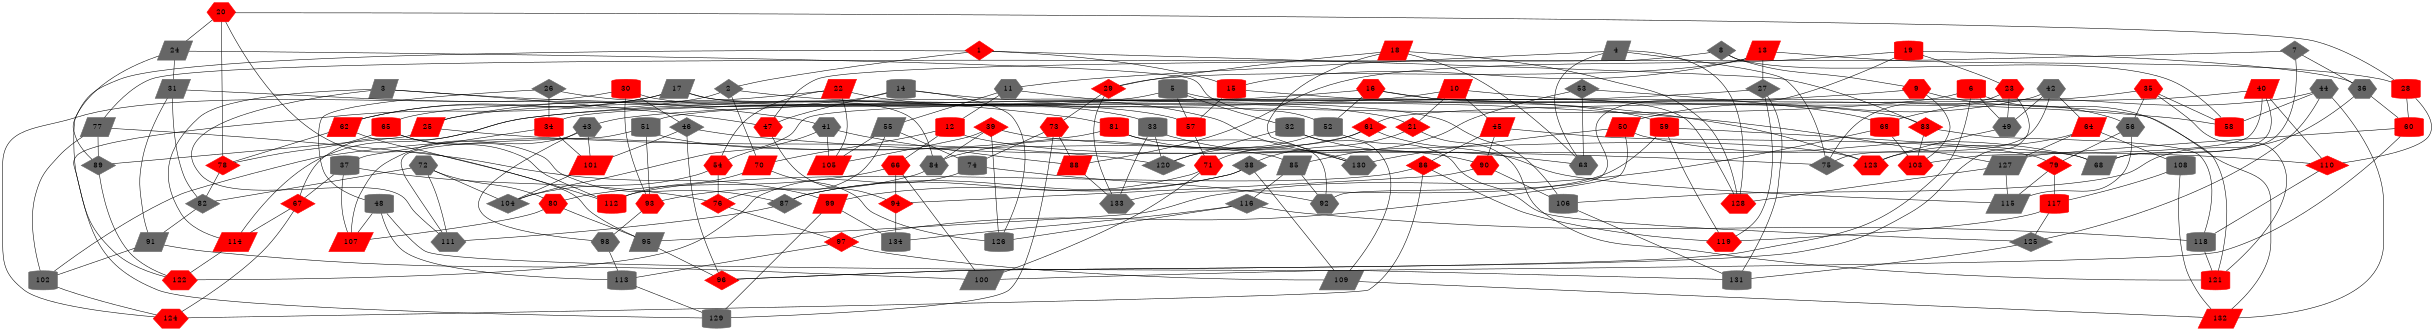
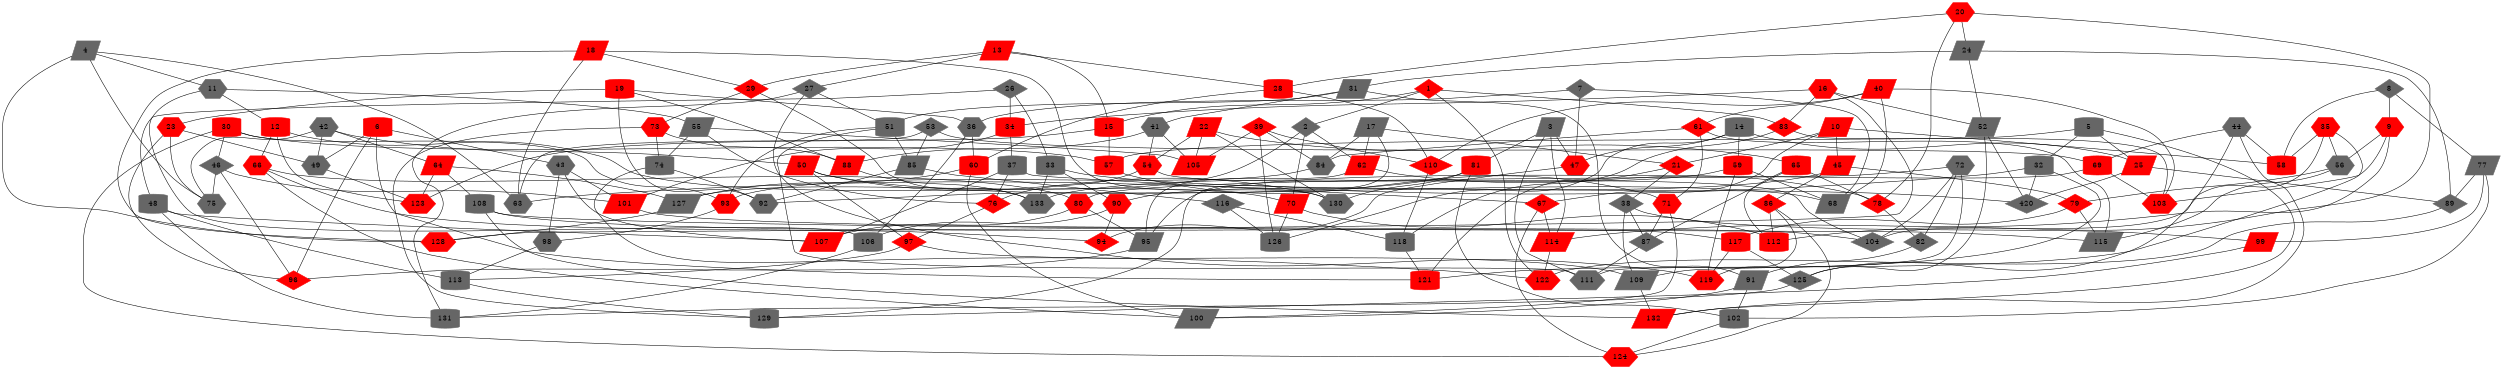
  graph {
    node [color=red shape=hexagon style=filled]
    1 [shape=diamond]
    2 [color=gray40 shape=diamond]
    15 [shape=cylinder]
    83 [shape=diamond]
    122
    62 [shape=parallelogram]
    70 [shape=parallelogram]
    127 [color=gray40 shape=parallelogram]
    57 [shape=cylinder]
    123
    103
    118 [color=gray40 shape=cylinder]
    78 [shape=diamond]
    95 [color=gray40 shape=parallelogram]
    126 [color=gray40 shape=cylinder]
    112 [shape=cylinder]
    128
    3 [color=gray40 shape=parallelogram]
    47
    81 [shape=cylinder]
    111 [color=gray40]
    114 [shape=parallelogram]
    94 [shape=diamond]
    130 [color=gray40]
    92 [color=gray40]
    102 [color=gray40 shape=cylinder]
    4 [color=gray40 shape=parallelogram]
    11 [color=gray40]
    63 [color=gray40]
-   75 [color=gray40 shape=diamond]
+   75 [color=gray40]
    12 [shape=cylinder]
    55 [color=gray40 shape=parallelogram]
    106 [color=gray40 shape=cylinder]
    5 [color=gray40 shape=cylinder]
    25 [shape=parallelogram]
    32 [color=gray40 shape=cylinder]
    132 [shape=parallelogram]
    89 [color=gray40 shape=diamond]
-   120 [color=gray40 shape=diamond]
+   120 [color=gray40 shape=diamond label=420]
    109 [color=gray40 shape=parallelogram]
    71
    6 [shape=cylinder]
    43 [color=gray40]
    49 [color=gray40]
    96 [shape=diamond]
    121 [shape=cylinder]
    98 [color=gray40]
    101 [shape=parallelogram]
    107 [shape=parallelogram]
    7 [color=gray40 shape=diamond]
    36 [color=gray40]
    68 [color=gray40 shape=parallelogram]
    26 [color=gray40 shape=diamond]
    34 [shape=cylinder]
    33 [color=gray40 shape=cylinder]
    48 [color=gray40 shape=cylinder]
    60 [shape=cylinder]
    8 [color=gray40 shape=diamond]
    9
    58 [shape=cylinder]
    77 [color=gray40 shape=parallelogram]
    56 [color=gray40]
    99 [shape=parallelogram]
    113 [color=gray40 shape=cylinder]
    79 [shape=diamond]
    115 [color=gray40 shape=parallelogram]
    10 [shape=parallelogram]
    21 [shape=diamond]
    45 [shape=parallelogram]
    67 [shape=diamond]
    38 [color=gray40 shape=diamond]
    90
    86 [shape=diamond]
    124
    66
    105 [shape=parallelogram]
    76 [shape=diamond]
    74 [color=gray40 shape=cylinder]
    131 [color=gray40 shape=cylinder]
    100 [color=gray40 shape=parallelogram]
    80
    13 [shape=parallelogram]
    27 [color=gray40 shape=diamond]
    28 [shape=cylinder]
    29 [shape=diamond]
    51 [color=gray40 shape=cylinder]
    119
    110 [shape=diamond]
    73
    133 [color=gray40]
    14 [color=gray40 shape=cylinder]
    59 [shape=cylinder]
    16
-   52 [color=gray40 shape=cylinder]
+   52 [color=gray40 shape=parallelogram]
    37 [color=gray40 shape=cylinder]
    125 [color=gray40 shape=diamond]
    17 [color=gray40 shape=parallelogram]
    84 [color=gray40]
    129 [color=gray40 shape=cylinder]
    93
    18 [shape=parallelogram]
    19 [shape=cylinder]
    23
    88 [shape=parallelogram]
    20
    24 [color=gray40 shape=parallelogram]
    31 [color=gray40 shape=parallelogram]
    82 [color=gray40 shape=diamond]
    87 [color=gray40 shape=diamond]
    22 [shape=parallelogram]
    54
    65 [shape=cylinder]
    104 [color=gray40 shape=diamond]
    41 [color=gray40]
    91 [color=gray40 shape=parallelogram]
    85 [color=gray40 shape=parallelogram]
    30 [shape=cylinder]
    46 [color=gray40 shape=diamond]
    35
    97 [shape=diamond]
-   134 [color=gray40 shape=cylinder]
    39 [shape=diamond]
    40 [shape=parallelogram]
    61 [shape=diamond]
    42 [color=gray40]
    50 [shape=parallelogram]
    64 [shape=parallelogram]
    108 [color=gray40 shape=cylinder]
    44 [color=gray40]
    69 [shape=cylinder]
    117 [shape=cylinder]
    116 [color=gray40 shape=diamond]
    53 [color=gray40 shape=diamond]
    72 [color=gray40]
    1 -- 2
    1 -- 15
    1 -- 83
    1 -- 122
    2 -- 62
    2 -- 70
    2 -- 127
    15 -- 57
    15 -- 123
    83 -- 103
    83 -- 118
    62 -- 78
    62 -- 95
    70 -- 126
    70 -- 112
    127 -- 128
    57 -- 71
    118 -- 121
    78 -- 82
    95 -- 96
    3 -- 47
    3 -- 81
    3 -- 111
    3 -- 114
    47 -- 94
    81 -- 130
    81 -- 92
    81 -- 102
    114 -- 122
-   94 -- 134
    102 -- 124
    4 -- 128
    4 -- 11
    4 -- 63
    4 -- 75
    11 -- 12
    11 -- 55
    11 -- 106
    12 -- 70
    12 -- 123
    12 -- 66
    55 -- 105
    55 -- 76
    55 -- 74
    106 -- 131
    5 -- 57
    5 -- 25
    5 -- 32
    5 -- 132
    25 -- 89
    25 -- 120
    32 -- 63
    32 -- 120
    32 -- 109
    89 -- 122
    109 -- 132
    71 -- 100
    71 -- 87
    6 -- 43
    6 -- 49
    6 -- 96
    6 -- 121
    43 -- 98
    43 -- 101
    43 -- 107
    49 -- 123
    98 -- 113
    101 -- 104
    7 -- 47
    7 -- 36
    7 -- 68
    36 -- 106
    36 -- 60
    26 -- 34
    26 -- 33
    26 -- 48
    34 -- 101
    34 -- 37
    33 -- 120
    33 -- 90
    33 -- 133
    48 -- 107
    48 -- 113
    48 -- 131
    60 -- 127
    60 -- 100
    8 -- 9
    8 -- 58
    8 -- 77
    9 -- 103
    9 -- 114
    9 -- 56
    77 -- 102
    77 -- 89
    77 -- 99
    56 -- 79
    56 -- 115
    99 -- 129
-   99 -- 134
    113 -- 129
    79 -- 115
    79 -- 117
    10 -- 58
    10 -- 21
    10 -- 45
    10 -- 67
    21 -- 121
    21 -- 38
    45 -- 79
    45 -- 90
    45 -- 86
    67 -- 114
    67 -- 124
    38 -- 109
    38 -- 99
    38 -- 87
    90 -- 94
    90 -- 106
    86 -- 112
    86 -- 124
    86 -- 119
    66 -- 94
    66 -- 100
    66 -- 80
    76 -- 97
    74 -- 122
    74 -- 92
    80 -- 95
    80 -- 107
    13 -- 15
    13 -- 27
    13 -- 28
    13 -- 29
    27 -- 131
    27 -- 51
    27 -- 119
    28 -- 60
    28 -- 110
    29 -- 73
    29 -- 133
    51 -- 111
    51 -- 93
    51 -- 85
    110 -- 118
    73 -- 74
    73 -- 129
    73 -- 88
    14 -- 126
    14 -- 47
    14 -- 25
    14 -- 59
    59 -- 68
    59 -- 119
    59 -- 133
    16 -- 83
    16 -- 128
    16 -- 34
    16 -- 52
    52 -- 120
    52 -- 125
    37 -- 107
    37 -- 67
    37 -- 76
    125 -- 131
    17 -- 62
    17 -- 21
    17 -- 84
    17 -- 129
    84 -- 93
    93 -- 98
    18 -- 128
    18 -- 130
    18 -- 63
    18 -- 29
    19 -- 92
    19 -- 36
    19 -- 23
    19 -- 88
    23 -- 75
    23 -- 49
    23 -- 96
    88 -- 133
    20 -- 78
    20 -- 112
    20 -- 28
    20 -- 24
    24 -- 89
    24 -- 52
    24 -- 31
-   31 -- 82
+   31 -- 51
    31 -- 41
    31 -- 91
    82 -- 91
    87 -- 111
    22 -- 130
    22 -- 105
    22 -- 54
    22 -- 65
    54 -- 76
    54 -- 104
    65 -- 78
    65 -- 112
    65 -- 87
    41 -- 105
    41 -- 88
    41 -- 54
    91 -- 102
    91 -- 100
    85 -- 92
    85 -- 116
    30 -- 57
    30 -- 124
    30 -- 93
    30 -- 46
    46 -- 75
    46 -- 96
    46 -- 101
    35 -- 121
    35 -- 58
    35 -- 56
    35 -- 104
    97 -- 109
    97 -- 113
    39 -- 126
    39 -- 105
    39 -- 110
    39 -- 84
    40 -- 103
    40 -- 68
    40 -- 110
    40 -- 61
    61 -- 71
    61 -- 115
    61 -- 84
    42 -- 75
    42 -- 49
    42 -- 50
    42 -- 64
    50 -- 130
    50 -- 68
    50 -- 97
    64 -- 127
    64 -- 123
    64 -- 108
    108 -- 132
-   127 -- 115
+   108 -- 115
    108 -- 117
    44 -- 132
    44 -- 58
    44 -- 125
    44 -- 69
    69 -- 103
    69 -- 95
    117 -- 119
    117 -- 125
    116 -- 118
    116 -- 126
-   116 -- 134
    53 -- 63
    53 -- 85
    53 -- 69
    72 -- 111
    72 -- 80
    72 -- 82
    72 -- 104
  }
